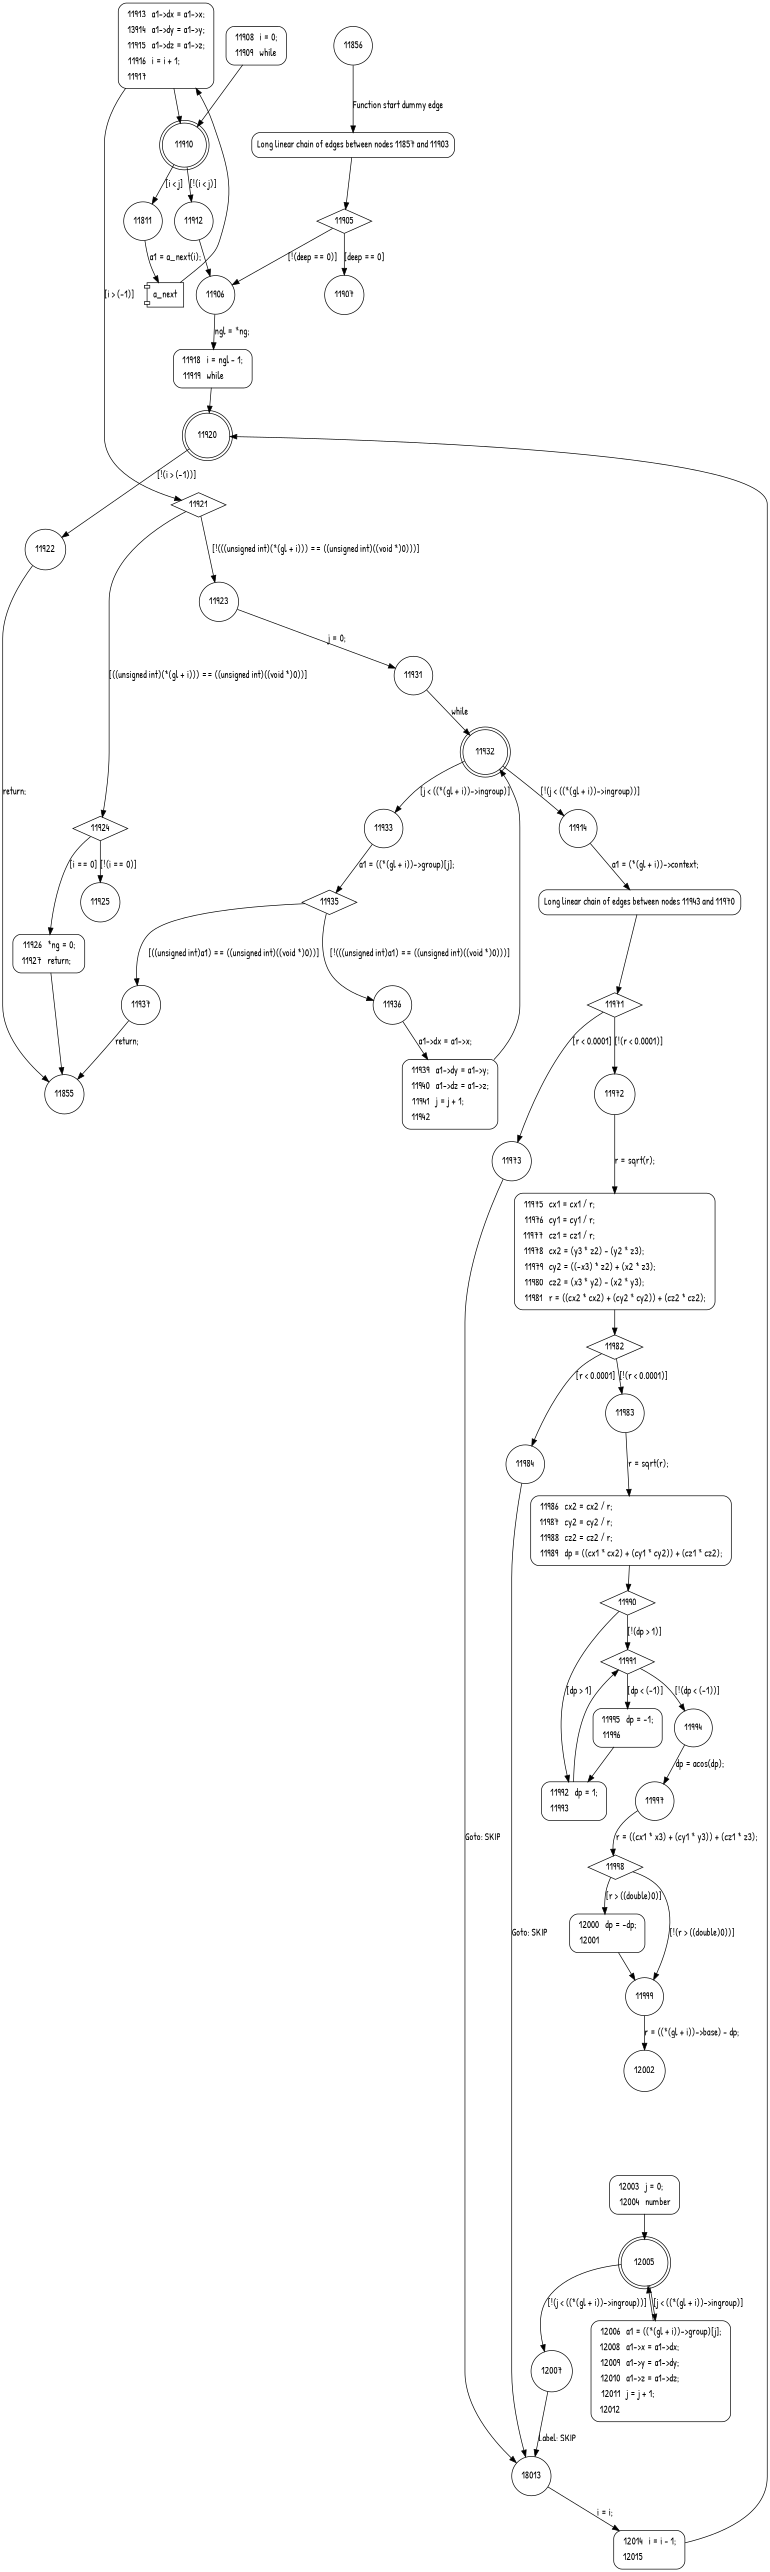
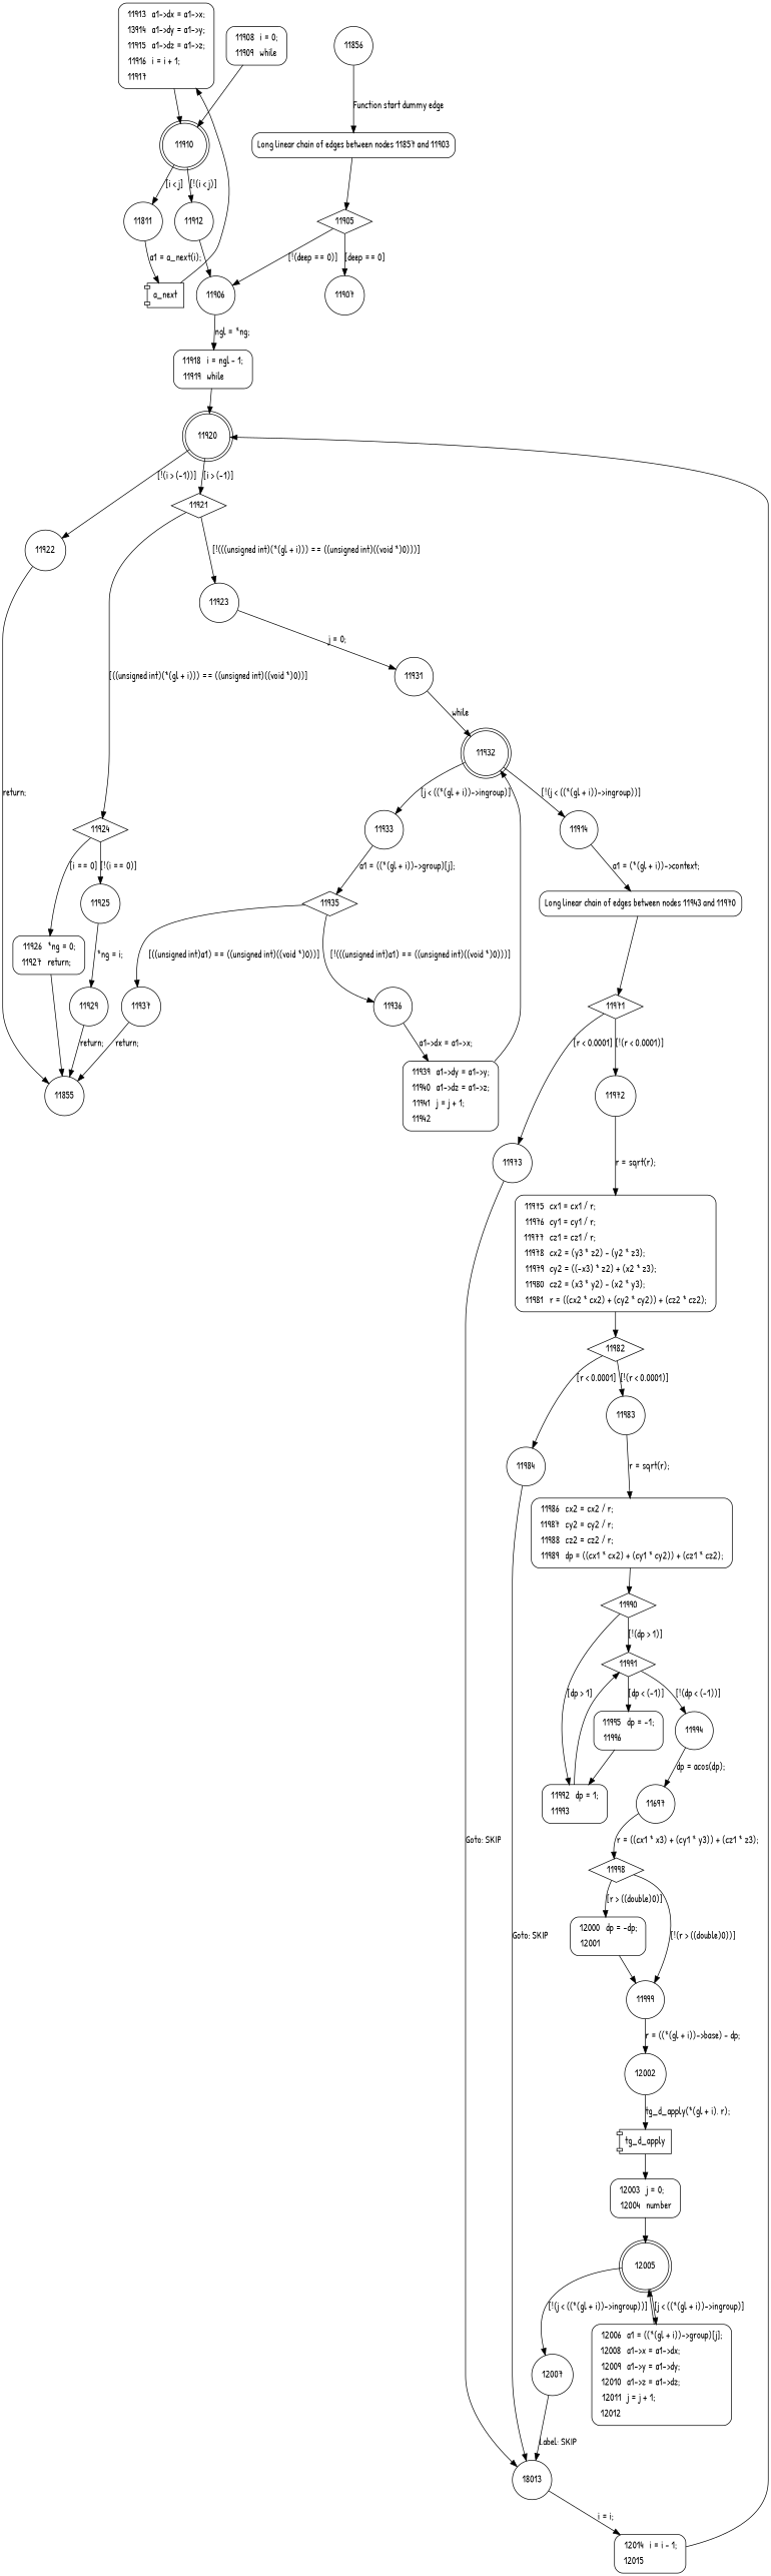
  digraph {
    fontname="Patrick Hand"
    node [fontname="Patrick Hand" shape=circle]
    edge [fontname="Patrick Hand"]
    n1 [fillcolor=white label="Long linear chain of edges between nodes 11857 and 11903" penwidth=1 shape=Mrecord style="filled,bold"]
    11856
    11905 [shape=diamond]
    11906
    11907
    n6 [fillcolor=white label=<<table border="0" cellborder="0" cellpadding="3" bgcolor="white"><tr><td align="right">11918</td><td align="left">i = ngl - 1;</td></tr><tr><td align="right">11919</td><td align="left">while</td></tr></table>> penwidth=1 shape=Mrecord style="filled,bold"]
    11920 [shape=doublecircle]
    n8 [fillcolor=white label=<<table border="0" cellborder="0" cellpadding="3" bgcolor="white"><tr><td align="right">11908</td><td align="left">i = 0;</td></tr><tr><td align="right">11909</td><td align="left">while</td></tr></table>> penwidth=1 shape=Mrecord style="filled,bold"]
    11910 [shape=doublecircle]
    11912
    n11 [label=11811]
    n12 [label=a_next shape=component]
    n13 [fillcolor=white label=<<table border="0" cellborder="0" cellpadding="3" bgcolor="white"><tr><td align="right">11913</td><td align="left">a1-&gt;dx = a1-&gt;x;</td></tr><tr><td align="right">13914</td><td align="left">a1-&gt;dy = a1-&gt;y;</td></tr><tr><td align="right">11915</td><td align="left">a1-&gt;dz = a1-&gt;z;</td></tr><tr><td align="right">11916</td><td align="left">i = i + 1;</td></tr><tr><td align="right">11917</td><td align="left"></td></tr></table>> penwidth=1 shape=Mrecord style="filled,bold"]
    11922
    11921 [shape=diamond]
    11855
    11923
    11924 [shape=diamond]
    11931
    11925
    n21 [fillcolor=white label=<<table border="0" cellborder="0" cellpadding="3" bgcolor="white"><tr><td align="right">11926</td><td align="left">*ng = 0;</td></tr><tr><td align="right">11927</td><td align="left">return;</td></tr></table>> penwidth=1 shape=Mrecord style="filled,bold"]
    11932 [shape=doublecircle]
+   11929
    n24 [label=11914]
    11933
    n26 [fillcolor=white label="Long linear chain of edges between nodes 11943 and 11970" penwidth=1 shape=Mrecord style="filled,bold"]
    11935 [shape=diamond]
    11971 [shape=diamond]
    11936
    11937
    n31 [fillcolor=white label=<<table border="0" cellborder="0" cellpadding="3" bgcolor="white"><tr><td align="right">11939</td><td align="left">a1-&gt;dy = a1-&gt;y;</td></tr><tr><td align="right">11940</td><td align="left">a1-&gt;dz = a1-&gt;z;</td></tr><tr><td align="right">11941</td><td align="left">j = j + 1;</td></tr><tr><td align="right">11942</td><td align="left"></td></tr></table>> penwidth=1 shape=Mrecord style="filled,bold"]
    11972
    11973
    n34 [fillcolor=white label=<<table border="0" cellborder="0" cellpadding="3" bgcolor="white"><tr><td align="right">11975</td><td align="left">cx1 = cx1 / r;</td></tr><tr><td align="right">11976</td><td align="left">cy1 = cy1 / r;</td></tr><tr><td align="right">11977</td><td align="left">cz1 = cz1 / r;</td></tr><tr><td align="right">11978</td><td align="left">cx2 = (y3 * z2) - (y2 * z3);</td></tr><tr><td align="right">11979</td><td align="left">cy2 = ((-x3) * z2) + (x2 * z3);</td></tr><tr><td align="right">11980</td><td align="left">cz2 = (x3 * y2) - (x2 * y3);</td></tr><tr><td align="right">11981</td><td align="left">r = ((cx2 * cx2) + (cy2 * cy2)) + (cz2 * cz2);</td></tr></table>> penwidth=1 shape=Mrecord style="filled,bold"]
    n35 [label=18013]
    11982 [shape=diamond]
    n37 [fillcolor=white label=<<table border="0" cellborder="0" cellpadding="3" bgcolor="white"><tr><td align="right">12014</td><td align="left">i = i - 1;</td></tr><tr><td align="right">12015</td><td align="left"></td></tr></table>> penwidth=1 shape=Mrecord style="filled,bold"]
    11983
    11984
    n40 [fillcolor=white label=<<table border="0" cellborder="0" cellpadding="3" bgcolor="white"><tr><td align="right">11986</td><td align="left">cx2 = cx2 / r;</td></tr><tr><td align="right">11987</td><td align="left">cy2 = cy2 / r;</td></tr><tr><td align="right">11988</td><td align="left">cz2 = cz2 / r;</td></tr><tr><td align="right">11989</td><td align="left">dp = ((cx1 * cx2) + (cy1 * cy2)) + (cz1 * cz2);</td></tr></table>> penwidth=1 shape=Mrecord style="filled,bold"]
    11990 [shape=diamond]
    11991 [shape=diamond]
    n43 [fillcolor=white label=<<table border="0" cellborder="0" cellpadding="3" bgcolor="white"><tr><td align="right">11992</td><td align="left">dp = 1;</td></tr><tr><td align="right">11993</td><td align="left"></td></tr></table>> penwidth=1 shape=Mrecord style="filled,bold"]
    11994
    n45 [fillcolor=white label=<<table border="0" cellborder="0" cellpadding="3" bgcolor="white"><tr><td align="right">11995</td><td align="left">dp = -1;</td></tr><tr><td align="right">11996</td><td align="left"></td></tr></table>> penwidth=1 shape=Mrecord style="filled,bold"]
-   11997
+   11997 [label=11697]
    11998 [shape=diamond]
    11999
    n49 [fillcolor=white label=<<table border="0" cellborder="0" cellpadding="3" bgcolor="white"><tr><td align="right">12000</td><td align="left">dp = -dp;</td></tr><tr><td align="right">12001</td><td align="left"></td></tr></table>> penwidth=1 shape=Mrecord style="filled,bold"]
    12002
+   n51 [label=tg_d_apply shape=component]
    n52 [fillcolor=white label=<<table border="0" cellborder="0" cellpadding="3" bgcolor="white"><tr><td align="right">12003</td><td align="left">j = 0;</td></tr><tr><td align="right">12004</td><td align="left">number</td></tr></table>> penwidth=1 shape=Mrecord style="filled,bold"]
    12005 [shape=doublecircle]
    12007
    n55 [fillcolor=white label=<<table border="0" cellborder="0" cellpadding="3" bgcolor="white"><tr><td align="right">12006</td><td align="left">a1 = ((*(gl + i))-&gt;group)[j];</td></tr><tr><td align="right">12008</td><td align="left">a1-&gt;x = a1-&gt;dx;</td></tr><tr><td align="right">12009</td><td align="left">a1-&gt;y = a1-&gt;dy;</td></tr><tr><td align="right">12010</td><td align="left">a1-&gt;z = a1-&gt;dz;</td></tr><tr><td align="right">12011</td><td align="left">j = j + 1;</td></tr><tr><td align="right">12012</td><td align="left"></td></tr></table>> penwidth=1 shape=Mrecord style="filled,bold"]
    n1 -> 11905
    11856 -> n1 [label="Function start dummy edge"]
    11905 -> 11906 [label="[!(deep == 0)]"]
    11905 -> 11907 [label="[deep == 0]"]
    11906 -> n6 [label="ngl = *ng;"]
    n6 -> 11920
    11920 -> 11922 [label="[!(i > (-1))]"]
-   n13 -> 11921 [label="[i > (-1)]"]
+   11920 -> 11921 [label="[i > (-1)]"]
    n8 -> 11910
    11910 -> 11912 [label="[!(i < j)]"]
    11910 -> n11 [label="[i < j]"]
    11912 -> 11906
    n11 -> n12 [label="a1 = a_next(i);"]
    n12 -> n13
    n13 -> 11910
    11922 -> 11855 [label="return;"]
    11921 -> 11923 [label="[!(((unsigned int)(*(gl + i))) == ((unsigned int)((void *)0)))]"]
    11921 -> 11924 [label="[((unsigned int)(*(gl + i))) == ((unsigned int)((void *)0))]"]
    11923 -> 11931 [label="j = 0;"]
    11924 -> 11925 [label="[!(i == 0)]"]
    11924 -> n21 [label="[i == 0]"]
    11931 -> 11932 [label=while]
+   11925 -> 11929 [label="*ng = i;"]
    n21 -> 11855
    11932 -> n24 [label="[!(j < ((*(gl + i))->ingroup))]"]
    11932 -> 11933 [label="[j < ((*(gl + i))->ingroup)]"]
+   11929 -> 11855 [label="return;"]
    n24 -> n26 [label="a1 = (*(gl + i))->context;"]
    11933 -> 11935 [label="a1 = ((*(gl + i))->group)[j];"]
    n26 -> 11971
    11935 -> 11936 [label="[!(((unsigned int)a1) == ((unsigned int)((void *)0)))]"]
    11935 -> 11937 [label="[((unsigned int)a1) == ((unsigned int)((void *)0))]"]
    11971 -> 11972 [label="[!(r < 0.0001)]"]
    11971 -> 11973 [label="[r < 0.0001]"]
    11936 -> n31 [label="a1->dx = a1->x;"]
    11937 -> 11855 [label="return;"]
    n31 -> 11932
    11972 -> n34 [label="r = sqrt(r);"]
    11973 -> n35 [label="Goto: SKIP"]
    n34 -> 11982
    n35 -> n37 [label="i = i;"]
    11982 -> 11983 [label="[!(r < 0.0001)]"]
    11982 -> 11984 [label="[r < 0.0001]"]
    n37 -> 11920
    11983 -> n40 [label="r = sqrt(r);"]
    11984 -> n35 [label="Goto: SKIP"]
    n40 -> 11990
    11990 -> 11991 [label="[!(dp > 1)]"]
    11990 -> n43 [label="[dp > 1]"]
    11991 -> 11994 [label="[!(dp < (-1))]"]
    11991 -> n45 [label="[dp < (-1)]"]
    n43 -> 11991
    11994 -> 11997 [label="dp = acos(dp);"]
    n45 -> n43
    11997 -> 11998 [label="r = ((cx1 * x3) + (cy1 * y3)) + (cz1 * z3);"]
    11998 -> 11999 [label="[!(r > ((double)0))]"]
    11998 -> n49 [label="[r > ((double)0)]"]
    11999 -> 12002 [label="r = ((*(gl + i))->base) - dp;"]
    n49 -> 11999
+   12002 -> n51 [label="tg_d_apply(*(gl + i), r);"]
+   n51 -> n52
    n52 -> 12005
    12005 -> 12007 [label="[!(j < ((*(gl + i))->ingroup))]"]
    12005 -> n55 [label="[j < ((*(gl + i))->ingroup)]"]
    12007 -> n35 [label="Label: SKIP"]
    n55 -> 12005
  }
